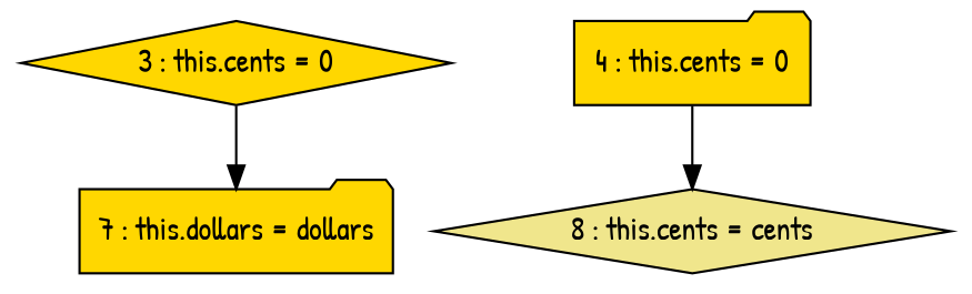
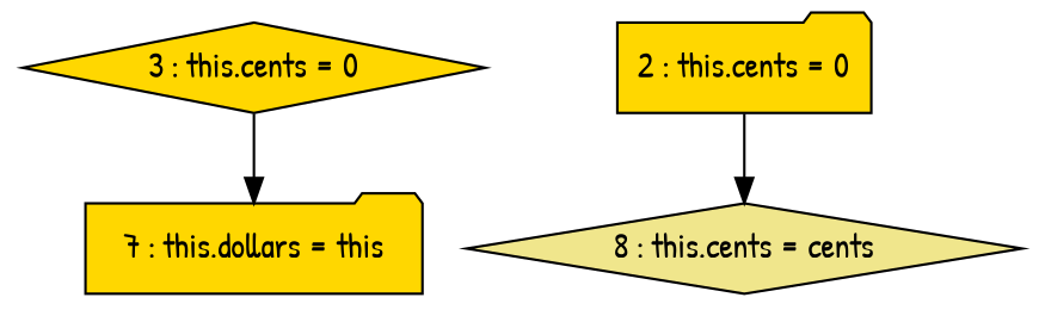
  digraph {
    fontname="Patrick Hand"
    node [fillcolor=gold fontname="Patrick Hand" shape=diamond style=filled]
    edge [fontname="Patrick Hand" style=solid]
    n1 [label="3 : this.cents = 0"]
-   "7 : this.dollars = dollars" [shape=folder]
-   "4 : this.cents = 0" [shape=folder]
+   "7 : this.dollars = dollars" [shape=folder label="7 : this.dollars = this"]
+   "4 : this.cents = 0" [shape=folder label="2 : this.cents = 0"]
    "8 : this.cents = cents" [fillcolor=khaki]
    n1 -> "7 : this.dollars = dollars"
    "4 : this.cents = 0" -> "8 : this.cents = cents"
  }
